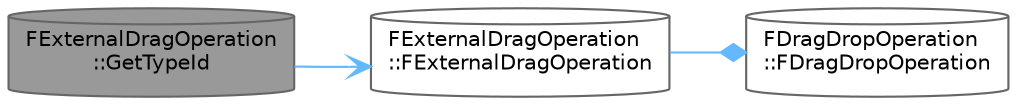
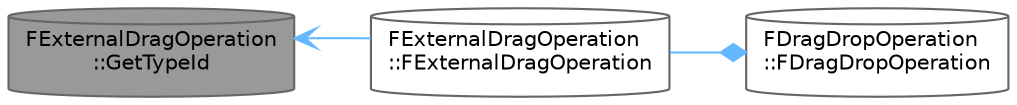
  digraph {
    rankdir=LR
    node [color=grey40 fillcolor=white fontname=Helvetica fontsize=10 shape=cylinder style=filled]
    edge [color=steelblue1 fontname=Helvetica fontsize=10 labelfontname=Helvetica labelfontsize=10 style=solid]
    n1 [color=gray40 fillcolor=grey60 fontcolor=black height=0.2 label="FExternalDragOperation\l::GetTypeId" width=0.4]
    n2 [height=0.2 label="FExternalDragOperation\l::FExternalDragOperation" width=0.4]
    n3 [height=0.2 label="FDragDropOperation\l::FDragDropOperation" width=0.4]
-   n1 -> n2 [arrowhead=vee]
+   n2 -> n1 [arrowhead=vee]
    n2 -> n3 [arrowhead=diamond]
  }
